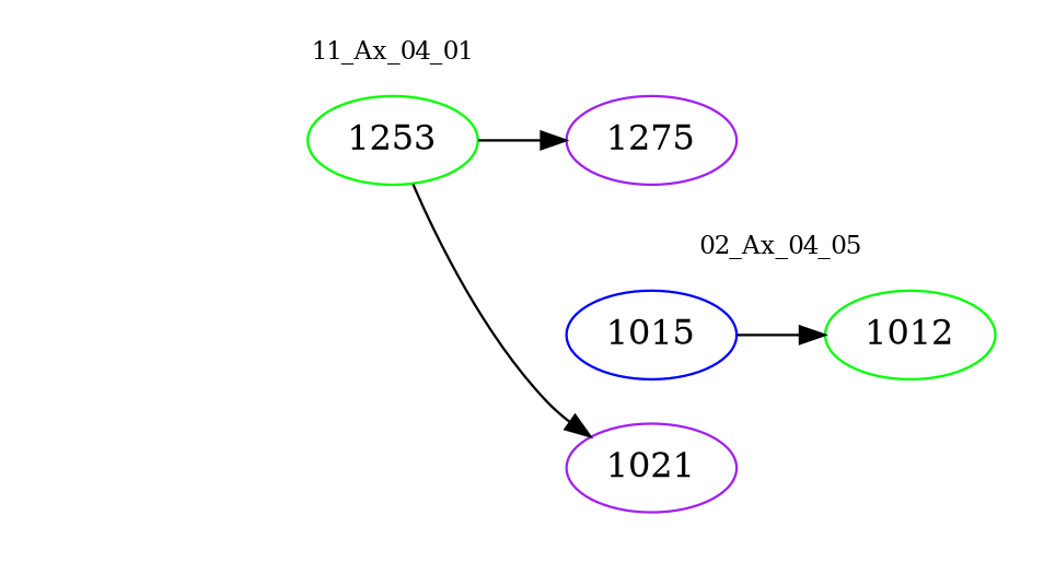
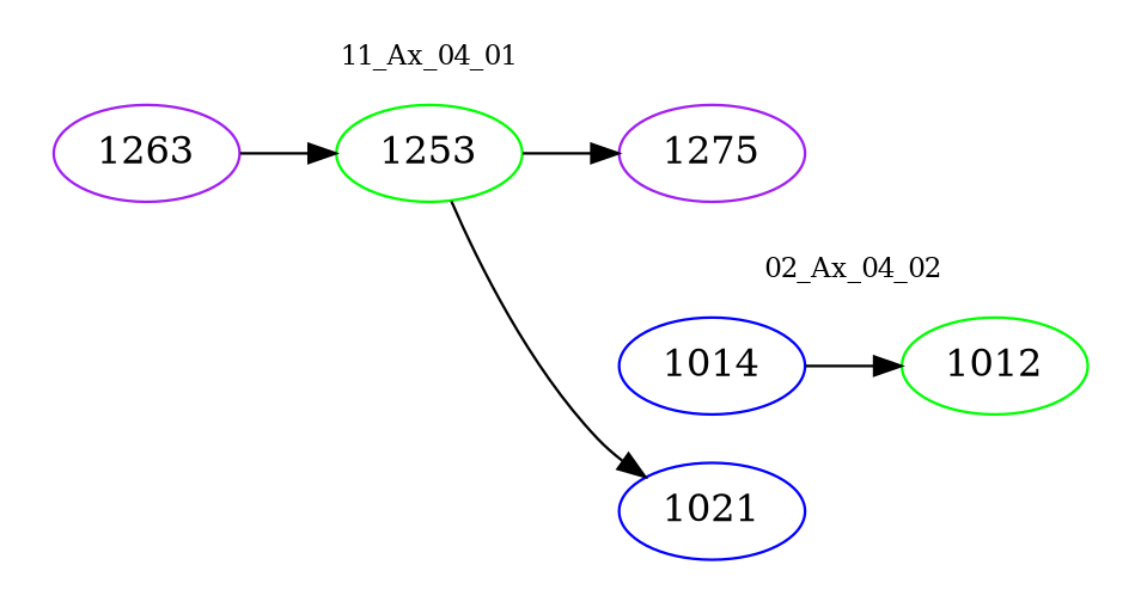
  digraph {
    rankdir=LR
    node [color=blue]
    edge [color=black]
-   n1 [label=1015]
+   n1 [label=1014]
    n2 [color=green label=1012]
-   n3 [color=purple label=1021]
+   n3 [label=1021]
+   n4 [color=purple label=1263]
    n5 [color=green label=1253]
    n6 [color=purple label=1275]
    subgraph cluster_1 {
      color=white
      fontsize=10
-     label="02_Ax_04_05"
+     label="02_Ax_04_02"
      n1
      n2
      n3
    }
    subgraph cluster_2 {
      color=white
      fontsize=10
      label="11_Ax_04_01"
+     n4
      n5
      n6
    }
    n1 -> n2
+   n4 -> n5
    n5 -> n3
    n5 -> n6
  }
